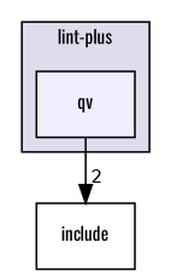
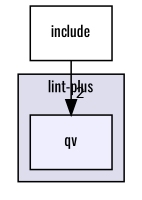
  digraph {
    compound=true
    fontname=Oswald
    node [fontname=Oswald fontsize=10 shape=box]
    n1 [fillcolor="#eeeeff" label=qv pencolor=black style=filled]
    n2 [label=include]
    subgraph cluster_1 {
      bgcolor="#ddddee"
      fontsize=10
      label="lint-plus"
      pencolor=black
      n1
    }
-   n1 -> n2 [headlabel=2 labeldistance=1.5 labelfontname=Helvetica labelfontsize=10 fontname=Oswald]
+   n2 -> n1 [headlabel=2 labeldistance=1.5 labelfontname=Helvetica labelfontsize=10 fontname=Oswald]
  }
